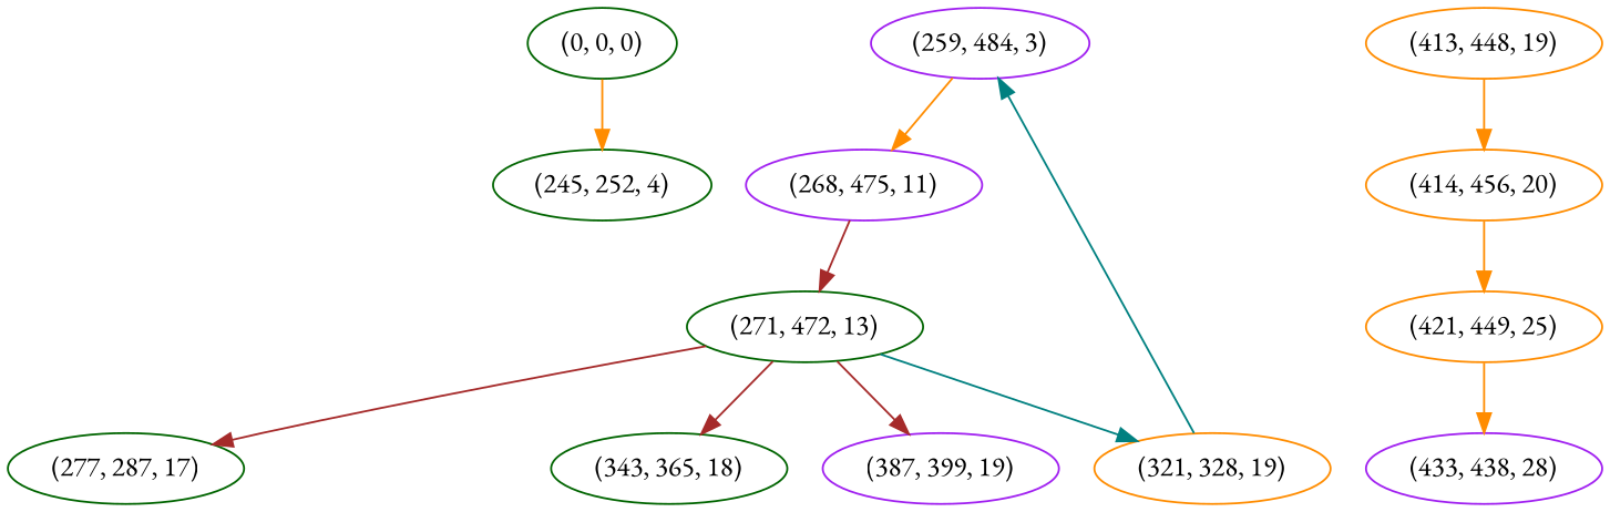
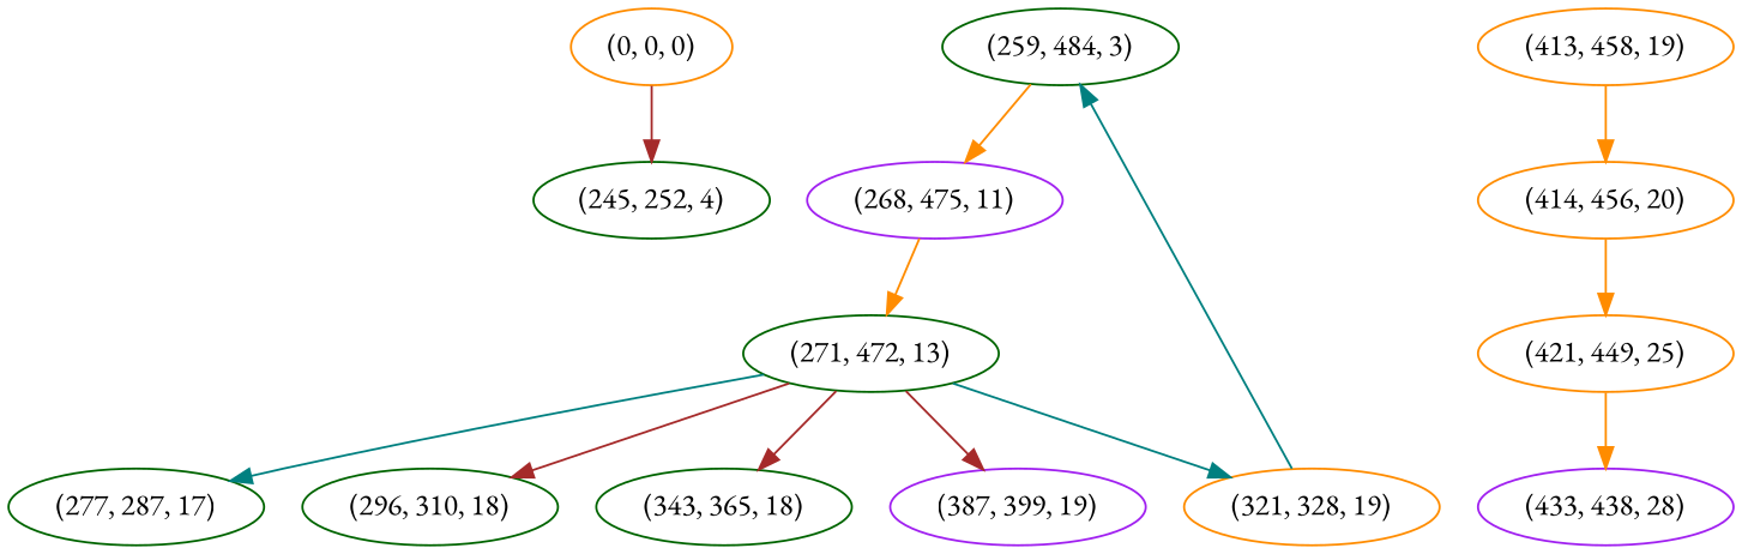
  digraph {
    fontname="EB Garamond"
    node [color=darkgreen fontname="EB Garamond"]
    edge [color=brown fontname="EB Garamond"]
    "(245, 252, 4)"
-   "(0, 0, 0)"
-   "(259, 484, 3)" [color=purple]
+   "(0, 0, 0)" [color=darkorange]
+   "(259, 484, 3)"
    "(268, 475, 11)" [color=purple]
    "(271, 472, 13)"
    "(277, 287, 17)"
+   "(296, 310, 18)"
    "(321, 328, 19)" [color=darkorange]
    "(343, 365, 18)"
    "(387, 399, 19)" [color=purple]
-   "(413, 458, 19)" [color=darkorange label="(413, 448, 19)"]
+   "(413, 458, 19)" [color=darkorange]
    "(414, 456, 20)" [color=darkorange]
    "(421, 449, 25)" [color=darkorange]
    "(433, 438, 28)" [color=purple]
-   "(0, 0, 0)" -> "(245, 252, 4)" [color=darkorange]
+   "(0, 0, 0)" -> "(245, 252, 4)"
    "(259, 484, 3)" -> "(268, 475, 11)" [color=darkorange]
-   "(268, 475, 11)" -> "(271, 472, 13)"
-   "(271, 472, 13)" -> "(277, 287, 17)"
+   "(268, 475, 11)" -> "(271, 472, 13)" [color=darkorange]
+   "(271, 472, 13)" -> "(277, 287, 17)" [color=teal]
+   "(271, 472, 13)" -> "(296, 310, 18)"
    "(271, 472, 13)" -> "(321, 328, 19)" [color=teal]
    "(271, 472, 13)" -> "(343, 365, 18)"
    "(271, 472, 13)" -> "(387, 399, 19)"
    "(321, 328, 19)" -> "(259, 484, 3)" [color=teal]
    "(413, 458, 19)" -> "(414, 456, 20)" [color=darkorange]
    "(414, 456, 20)" -> "(421, 449, 25)" [color=darkorange]
    "(421, 449, 25)" -> "(433, 438, 28)" [color=darkorange]
  }
